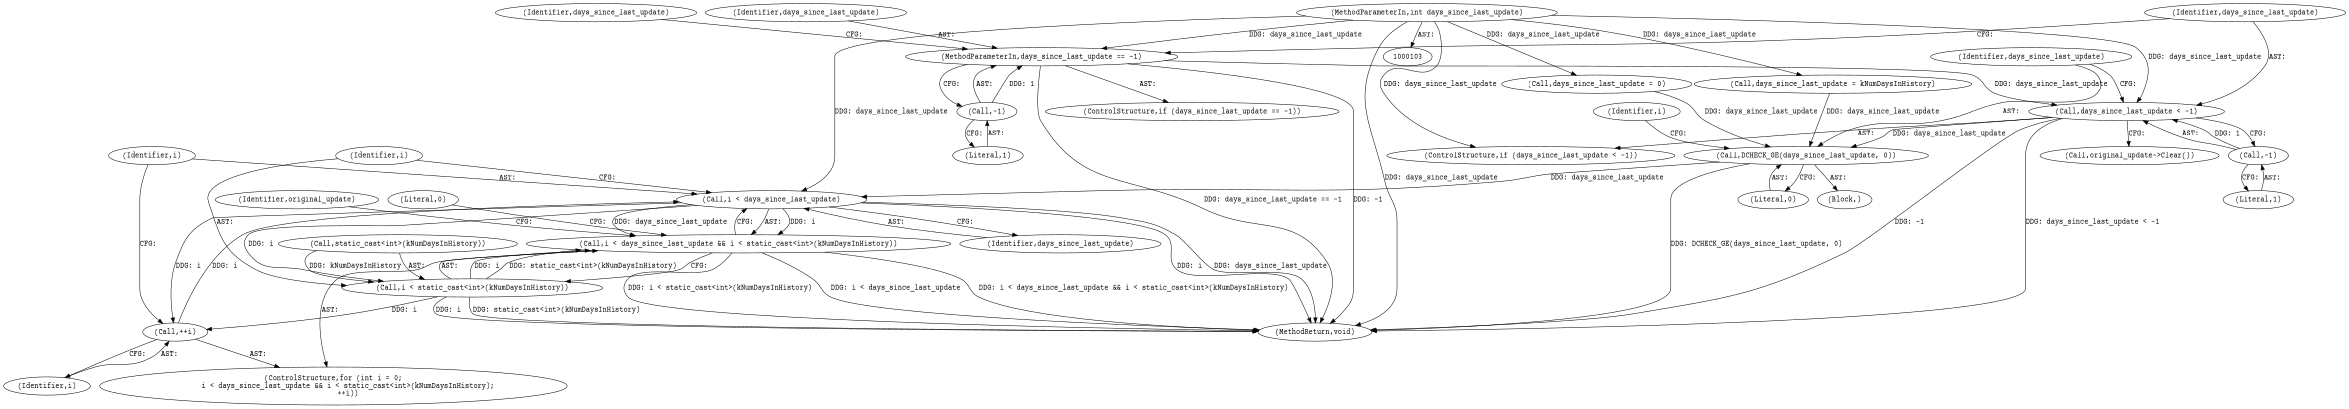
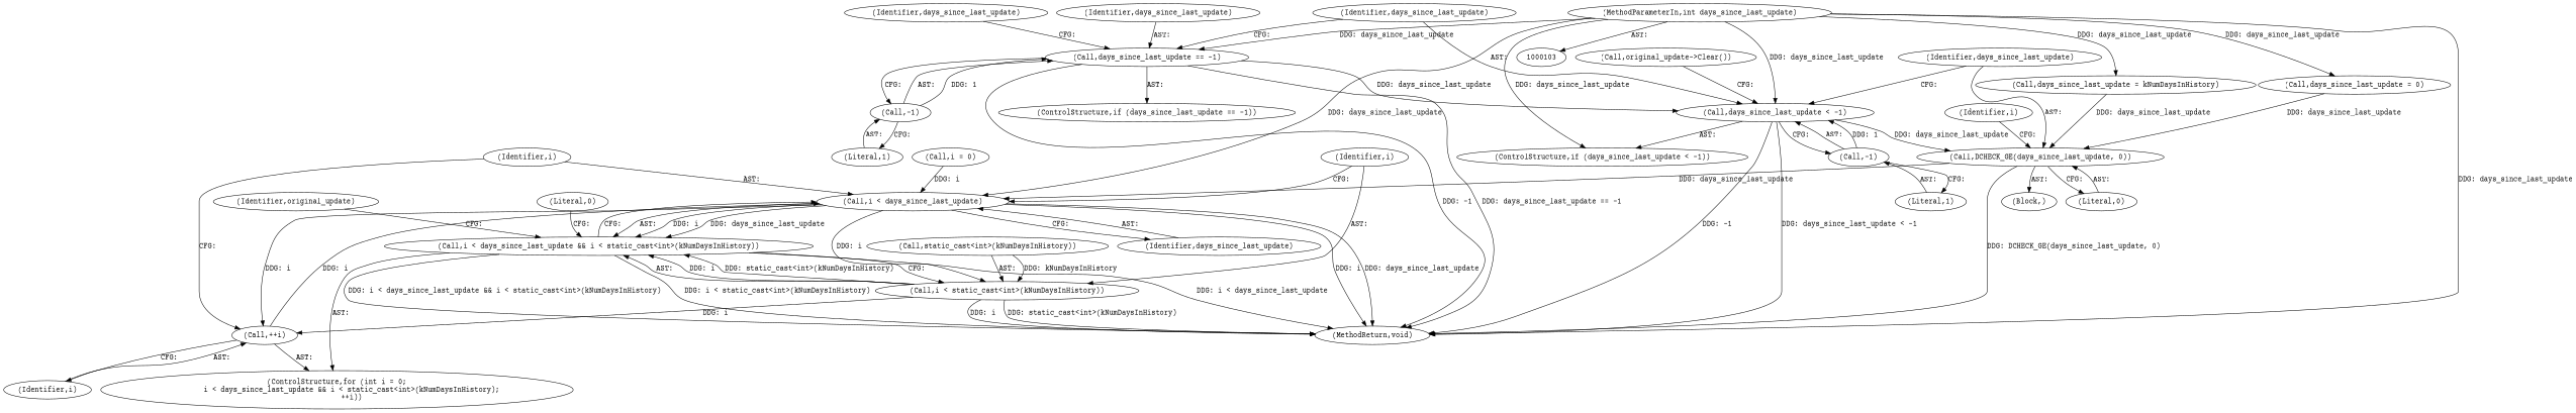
  digraph {
    fontname="Courier Prime"
    node [fontname="Courier Prime"]
    edge [fontname="Courier Prime"]
    n1 [label="(Call,days_since_last_update < -1)"]
    n2 [label="(Call,-1)"]
    n3 [label="(Call,DCHECK_GE(days_since_last_update, 0))"]
    n4 [label="(MethodReturn,void)"]
    n5 [label="(ControlStructure,if (days_since_last_update < -1))"]
    n6 [label="(Literal,1)"]
    n7 [label="(Call,i < days_since_last_update)"]
    n8 [label="(Literal,0)"]
    n9 [label="(Block,)"]
-   n10 [label="(MethodParameterIn,days_since_last_update == -1)"]
+   n10 [label="(Call,days_since_last_update == -1)"]
    n11 [label="(Call,-1)"]
    n12 [label="(ControlStructure,if (days_since_last_update == -1))"]
    n13 [label="(Literal,1)"]
    n14 [label="(MethodParameterIn,int days_since_last_update)"]
    n15 [label="(Call,days_since_last_update = 0)"]
    n16 [label="(Call,days_since_last_update = kNumDaysInHistory)"]
    1000103
    n18 [label="(Call,i < days_since_last_update && i < static_cast<int>(kNumDaysInHistory))"]
    n19 [label="(Call,i < static_cast<int>(kNumDaysInHistory))"]
    n20 [label="(Call,++i)"]
    n21 [label="(Identifier,days_since_last_update)"]
    n22 [label="(ControlStructure,for (int i = 0;\n       i < days_since_last_update && i < static_cast<int>(kNumDaysInHistory);\n       ++i))"]
    n23 [label="(Identifier,i)"]
    n24 [label="(Call,static_cast<int>(kNumDaysInHistory))"]
    n25 [label="(Identifier,days_since_last_update)"]
    n26 [label="(Identifier,original_update)"]
    n27 [label="(Literal,0)"]
    n28 [label="(Identifier,i)"]
    n29 [label="(Identifier,i)"]
    n30 [label="(Identifier,days_since_last_update)"]
    n31 [label="(Identifier,days_since_last_update)"]
    n32 [label="(Identifier,days_since_last_update)"]
    n33 [label="(Call,original_update->Clear())"]
    n34 [label="(Identifier,i)"]
+   n35 [label="(Call,i = 0)"]
    n1 -> n2 [label="CFG: "]
    n1 -> n3 [label="DDG: days_since_last_update"]
    n1 -> n4 [label="DDG: -1"]
    n1 -> n4 [label="DDG: days_since_last_update < -1"]
    n1 -> n5 [label="AST: "]
    n2 -> n1 [label="AST: "]
    n2 -> n1 [label="DDG: 1"]
    n2 -> n6 [label="CFG: "]
    n3 -> n4 [label="DDG: DCHECK_GE(days_since_last_update, 0)"]
    n3 -> n7 [label="DDG: days_since_last_update"]
    n3 -> n8 [label="CFG: "]
    n3 -> n9 [label="AST: "]
    n6 -> n2 [label="AST: "]
    n7 -> n4 [label="DDG: i"]
    n7 -> n4 [label="DDG: days_since_last_update"]
    n7 -> n18 [label="AST: "]
    n7 -> n18 [label="DDG: i"]
    n7 -> n18 [label="DDG: days_since_last_update"]
    n7 -> n19 [label="DDG: i"]
    n7 -> n20 [label="DDG: i"]
    n7 -> n21 [label="CFG: "]
    n8 -> n3 [label="AST: "]
    n10 -> n1 [label="DDG: days_since_last_update"]
    n10 -> n4 [label="DDG: -1"]
    n10 -> n4 [label="DDG: days_since_last_update == -1"]
    n10 -> n11 [label="CFG: "]
    n10 -> n12 [label="AST: "]
    n11 -> n10 [label="AST: "]
    n11 -> n10 [label="DDG: 1"]
    n11 -> n13 [label="CFG: "]
    n13 -> n11 [label="AST: "]
    n14 -> n1 [label="DDG: days_since_last_update"]
    n14 -> n4 [label="DDG: days_since_last_update"]
    n14 -> n5 [label="DDG: days_since_last_update"]
    n14 -> n7 [label="DDG: days_since_last_update"]
    n14 -> n10 [label="DDG: days_since_last_update"]
    n14 -> n15 [label="DDG: days_since_last_update"]
    n14 -> n16 [label="DDG: days_since_last_update"]
    n14 -> 1000103 [label="AST: "]
    n15 -> n3 [label="DDG: days_since_last_update"]
    n16 -> n3 [label="DDG: days_since_last_update"]
    n18 -> n4 [label="DDG: i < static_cast<int>(kNumDaysInHistory)"]
    n18 -> n4 [label="DDG: i < days_since_last_update"]
    n18 -> n4 [label="DDG: i < days_since_last_update && i < static_cast<int>(kNumDaysInHistory)"]
    n18 -> n7 [label="CFG: "]
    n18 -> n19 [label="CFG: "]
    n18 -> n22 [label="AST: "]
    n19 -> n4 [label="DDG: i"]
    n19 -> n4 [label="DDG: static_cast<int>(kNumDaysInHistory)"]
    n19 -> n18 [label="AST: "]
    n19 -> n18 [label="DDG: i"]
    n19 -> n18 [label="DDG: static_cast<int>(kNumDaysInHistory)"]
    n19 -> n20 [label="DDG: i"]
    n20 -> n7 [label="DDG: i"]
    n20 -> n22 [label="AST: "]
    n20 -> n23 [label="CFG: "]
    n21 -> n7 [label="AST: "]
    n23 -> n20 [label="AST: "]
    n24 -> n19 [label="AST: "]
    n24 -> n19 [label="DDG: kNumDaysInHistory"]
    n25 -> n10 [label="AST: "]
    n26 -> n18 [label="CFG: "]
    n27 -> n18 [label="CFG: "]
    n28 -> n7 [label="AST: "]
    n28 -> n20 [label="CFG: "]
    n29 -> n3 [label="CFG: "]
    n30 -> n1 [label="AST: "]
    n30 -> n10 [label="CFG: "]
    n31 -> n10 [label="CFG: "]
    n32 -> n1 [label="CFG: "]
    n32 -> n3 [label="AST: "]
-   n1 -> n33 [label="CFG: "]
+   n33 -> n1 [label="CFG: "]
    n34 -> n7 [label="CFG: "]
    n34 -> n19 [label="AST: "]
+   n35 -> n7 [label="DDG: i"]
  }
